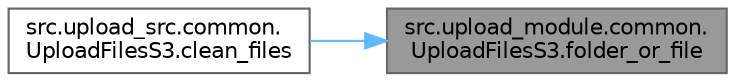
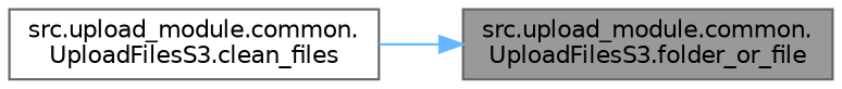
  digraph {
    rankdir=RL
    node [fontname=Helvetica fontsize=10 shape=box style=filled]
    n1 [color=gray40 fillcolor=grey60 fontcolor=black height=0.2 label="src.upload_module.common.\lUploadFilesS3.folder_or_file" width=0.4]
-   n2 [color=grey40 fillcolor=white height=0.2 label="src.upload_src.common.\lUploadFilesS3.clean_files" width=0.4]
+   n2 [color=grey40 fillcolor=white height=0.2 label="src.upload_module.common.\lUploadFilesS3.clean_files" width=0.4]
    n1 -> n2 [color=steelblue1 dir=back fontname=Helvetica fontsize=10 labelfontname=Helvetica labelfontsize=10 style=solid]
  }
